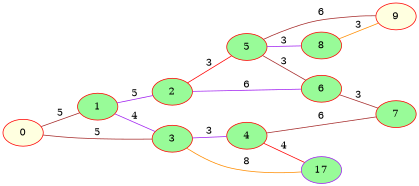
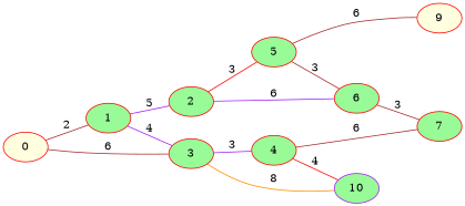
  graph {
    rankdir=LR
    node [color=red fillcolor=palegreen style=filled weight=1]
    edge [color=brown]
    0 [fillcolor=lightyellow]
    1
    3
    2
    4
-   10 [color=purple weight=4 label=17]
+   10 [color=purple weight=4]
    5
    6
-   8
    9 [fillcolor=lightyellow]
    7
-   0 -- 1 [label=5]
-   0 -- 3 [label=5]
+   0 -- 1 [label=2]
+   0 -- 3 [label=6]
    1 -- 3 [color=purple label=4]
    1 -- 2 [color=purple label=5]
    3 -- 4 [color=purple label=3]
    3 -- 10 [color=darkorange label=8]
    2 -- 5 [color=red label=3]
    2 -- 6 [color=purple label=6]
    4 -- 10 [color=red label=4]
    4 -- 7 [label=6]
    5 -- 6 [label=3]
-   5 -- 8 [color=purple label=3]
    5 -- 9 [label=6]
    6 -- 7 [label=3]
-   8 -- 9 [color=darkorange label=3]
  }
